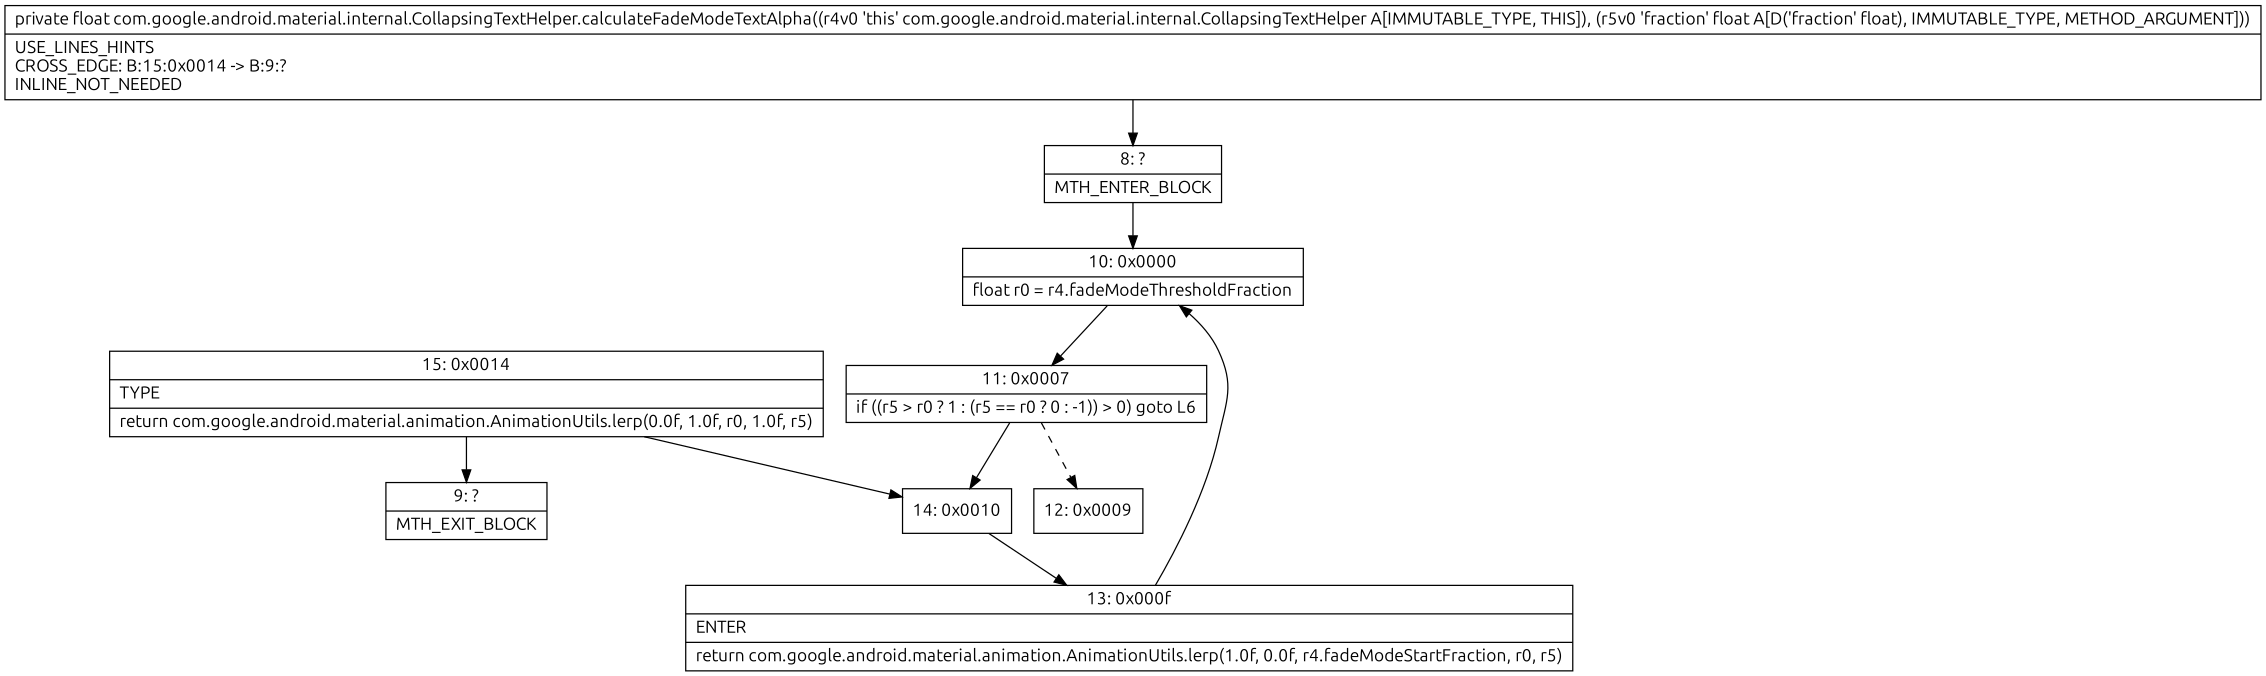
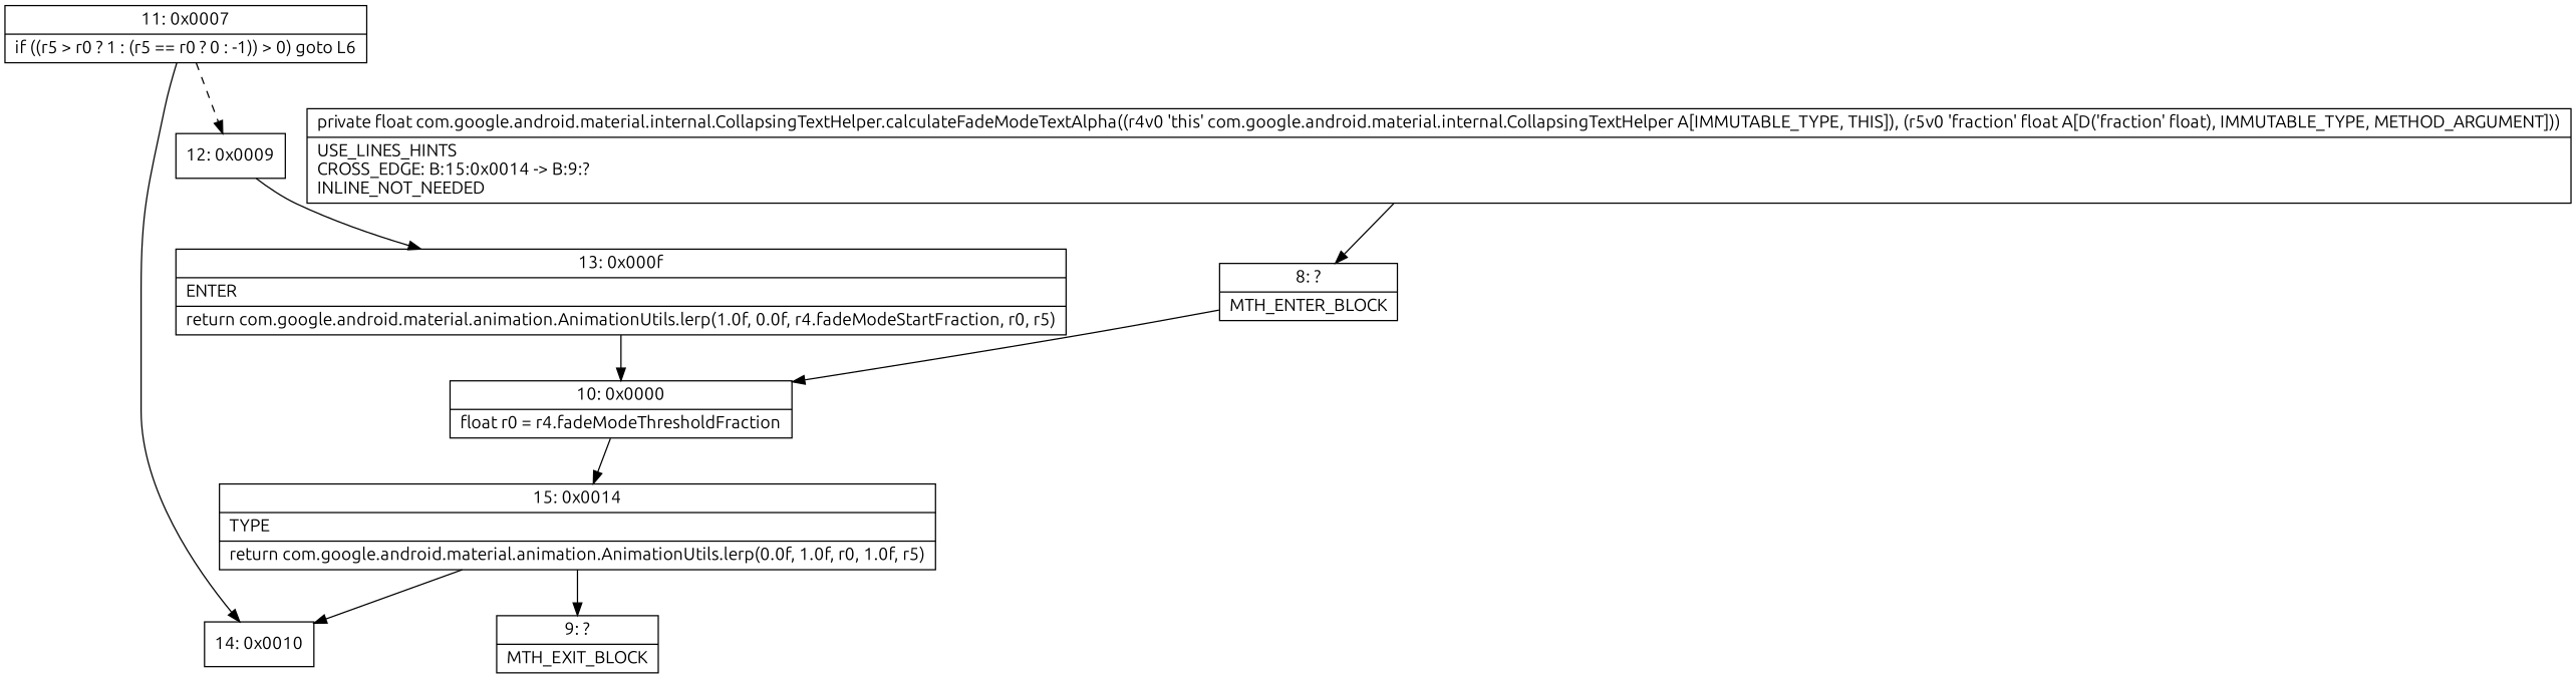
  digraph {
    fontname=Ubuntu
    node [fontname=Ubuntu shape=record]
    edge [fontname=Ubuntu]
    n1 [label="{8\:\ ?|MTH_ENTER_BLOCK\l}"]
    n2 [label="{10\:\ 0x0000|float r0 = r4.fadeModeThresholdFraction\l}"]
    n3 [label="{11\:\ 0x0007|if ((r5 \> r0 ? 1 : (r5 == r0 ? 0 : \-1)) \> 0) goto L6\l}"]
    n4 [label="{12\:\ 0x0009}"]
    n5 [label="{14\:\ 0x0010}"]
    n6 [label="{13\:\ 0x000f|ENTER\l|return com.google.android.material.animation.AnimationUtils.lerp(1.0f, 0.0f, r4.fadeModeStartFraction, r0, r5)\l}"]
    n7 [label="{9\:\ ?|MTH_EXIT_BLOCK\l}"]
    n8 [label="{15\:\ 0x0014|TYPE\l|return com.google.android.material.animation.AnimationUtils.lerp(0.0f, 1.0f, r0, 1.0f, r5)\l}"]
    n9 [label="{private float com.google.android.material.internal.CollapsingTextHelper.calculateFadeModeTextAlpha((r4v0 'this' com.google.android.material.internal.CollapsingTextHelper A[IMMUTABLE_TYPE, THIS]), (r5v0 'fraction' float A[D('fraction' float), IMMUTABLE_TYPE, METHOD_ARGUMENT]))  | USE_LINES_HINTS\lCROSS_EDGE: B:15:0x0014 \-\> B:9:?\lINLINE_NOT_NEEDED\l}"]
    n1 -> n2
-   n2 -> n3
+   n2 -> n8
    n3 -> n4 [style=dashed]
    n3 -> n5
-   n5 -> n6
+   n4 -> n6
    n6 -> n2
    n8 -> n5
    n8 -> n7
    n9 -> n1
  }
